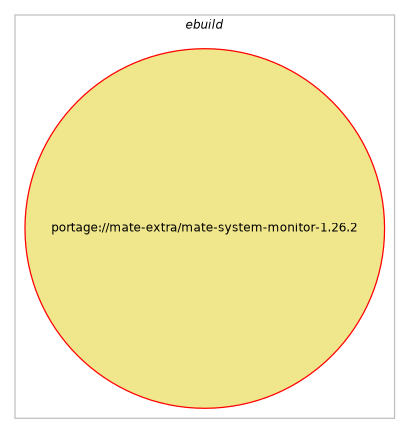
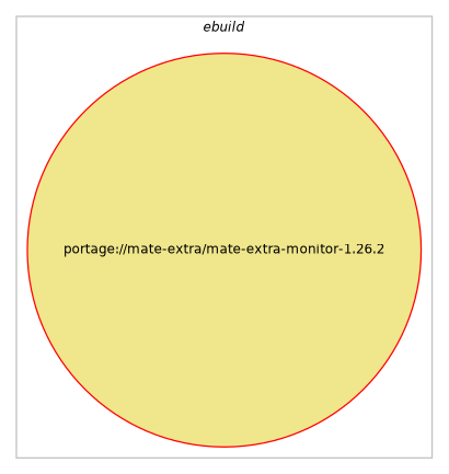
  digraph {
    compound=true
    concentrate=true
    fontname=Helvetica
    fontsize=10
    newrank=true
    rankdir=LR
    ranksep=1.5
-   n1 [color=red fontname=Helvetica fontsize=10 label="portage://mate-extra/mate-system-monitor-1.26.2" width=4 style=filled fillcolor=khaki shape=circle]
+   n1 [color=red fontname=Helvetica fontsize=10 label="portage://mate-extra/mate-extra-monitor-1.26.2" width=4 style=filled fillcolor=khaki shape=circle]
    subgraph cluster_1 {
      color=gray
      label=<<i>ebuild</i>>
      n1
    }
    subgraph cluster_2 {
      color=gray
      label=<<i>dependencies</i>>
      subgraph cluster_3 {
        color=gray
        fillcolor="#eeeeee"
        label=<<i>compile</i>>
        style=filled
      }
      subgraph cluster_4 {
        color=gray
        fillcolor="#eeeeee"
        label=<<i>compile and run</i>>
        style=filled
      }
      subgraph cluster_5 {
        color=gray
        fillcolor="#eeeeee"
        label=<<i>run</i>>
        style=filled
      }
    }
    subgraph cluster_6 {
      color=gray
      label=<<i>candidates</i>>
      rank=same
    }
  }
